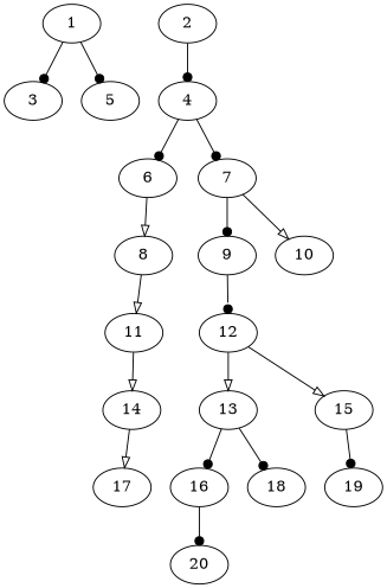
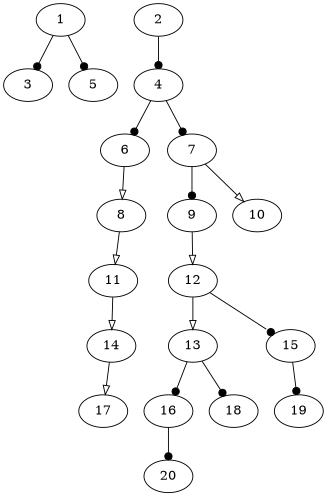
  digraph {
    fontname="DejaVu Serif"
    node [alpha=0.09 fontname="DejaVu Serif"]
    edge [arrowhead=dot fontname="DejaVu Serif"]
    1 [alpha=0.17 expect_size=2372442074017431552]
    3 [alpha=0.11 expect_size=3949804900527423]
    5 [expect_size=13588085657587498]
    4 [alpha=0.05 expect_size=232927446420750]
    6 [alpha=0.11 expect_size=93276549251334144]
    7 [alpha=0.11 expect_size=4002829667805539]
    8 [alpha=0.20 expect_size=13310438091477]
    9 [alpha=0.02 expect_size=276129604124835]
    10 [alpha=0.10 expect_size=214917776026894336]
    2 [alpha=0.03 expect_size=965318432629194752]
    11 [expect_size=2478064395091968000]
    12 [alpha=0.17 expect_size=3733920458210801]
    14 [expect_size=75924692933804032]
    13 [expect_size=63816832683795]
    15 [alpha=0.04 expect_size=4418540408728977408]
    17 [alpha=0.17 expect_size=2321237892735134]
    16 [alpha=0.16 expect_size=216672198226608128]
    18 [alpha=0.16 expect_size=245318116671547]
    19 [alpha=0.07 expect_size=18831375035049]
    20 [alpha=0.05 expect_size=44306699167492040]
    1 -> 3
    1 -> 5
    4 -> 6
    4 -> 7
    6 -> 8 [arrowhead=onormal]
    7 -> 9
    7 -> 10 [arrowhead=onormal]
    8 -> 11 [arrowhead=onormal]
-   9 -> 12
+   9 -> 12 [arrowhead=onormal]
    2 -> 4
    11 -> 14 [arrowhead=onormal]
    12 -> 13 [arrowhead=onormal]
-   12 -> 15 [arrowhead=onormal]
+   12 -> 15
    14 -> 17 [arrowhead=onormal]
    13 -> 16
    13 -> 18
    15 -> 19
    16 -> 20
  }
